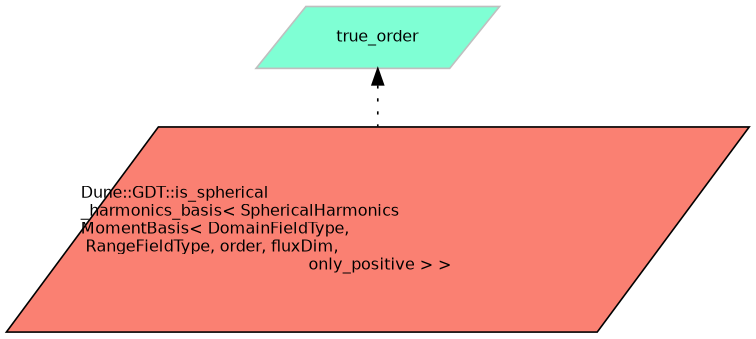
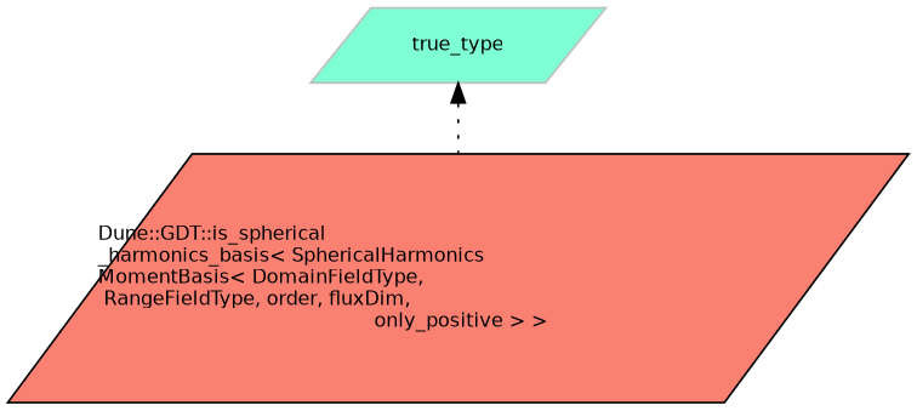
  digraph {
    node [fontname=Helvetica fontsize=10 shape=parallelogram style=filled]
    n1 [color=black fillcolor=salmon fontcolor=black height=0.2 label="Dune::GDT::is_spherical\l_harmonics_basis\< SphericalHarmonics\lMomentBasis\< DomainFieldType,\l RangeFieldType, order, fluxDim,\l only_positive \> \>" width=0.4]
-   n2 [color=grey75 fillcolor=aquamarine height=0.2 label=true_order width=0.4]
+   n2 [color=grey75 fillcolor=aquamarine height=0.2 label=true_type width=0.4]
    n2 -> n1 [color=black dir=back fontname=Helvetica fontsize=10 labelfontname=Helvetica labelfontsize=10 style=dotted]
  }
